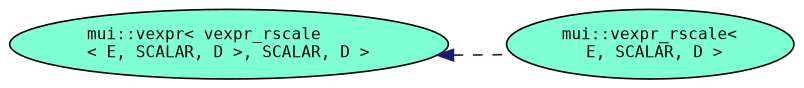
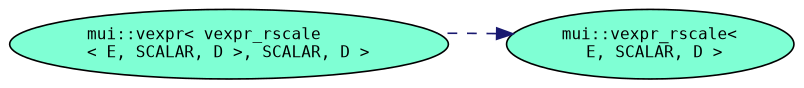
  digraph {
    rankdir=LR
    fontname="DejaVu Sans Mono"
    node [color=black fillcolor=aquamarine fontname="DejaVu Sans Mono" fontsize=10 shape=ellipse style=filled]
    n1 [height=0.2 label="mui::vexpr\< vexpr_rscale\l\< E, SCALAR, D \>, SCALAR, D \>" width=0.4]
    n2 [height=0.2 label="mui::vexpr_rscale\<\l E, SCALAR, D \>" width=0.4]
-   n1 -> n2 [color=midnightblue dir=back fontname="DejaVu Sans Mono" fontsize=10 labelfontname=Helvetica labelfontsize=10 style=dashed]
+   n2 -> n1 [color=midnightblue dir=back fontname="DejaVu Sans Mono" fontsize=10 labelfontname=Helvetica labelfontsize=10 style=dashed]
  }
